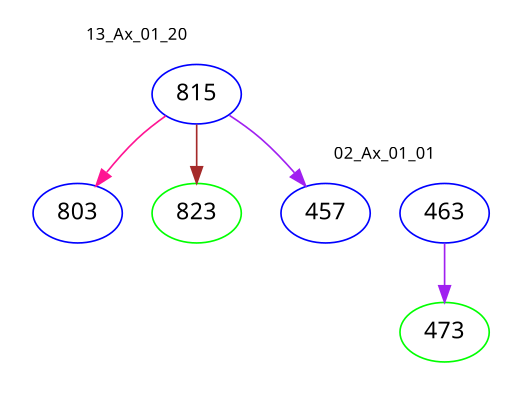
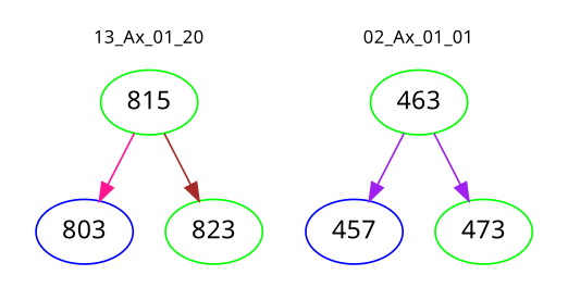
  digraph {
    fontname="Noto Sans"
    node [color=blue fontname="Noto Sans"]
    edge [color=purple fontname="Noto Sans"]
-   n1 [label=815]
+   n1 [color=green label=815]
    n2 [label=803]
    n3 [color=green label=823]
-   n4 [label=463]
+   n4 [color=green label=463]
    n5 [label=457]
    n6 [color=green label=473]
    subgraph cluster_1 {
      color=white
      fontsize=10
      label="13_Ax_01_20"
      n1
      n2
      n3
    }
    subgraph cluster_2 {
      color=white
      fontsize=10
      label="02_Ax_01_01"
      n4
      n5
      n6
    }
    n1 -> n2 [color=deeppink]
    n1 -> n3 [color=brown]
-   n1 -> n5
+   n4 -> n5
    n4 -> n6
  }
